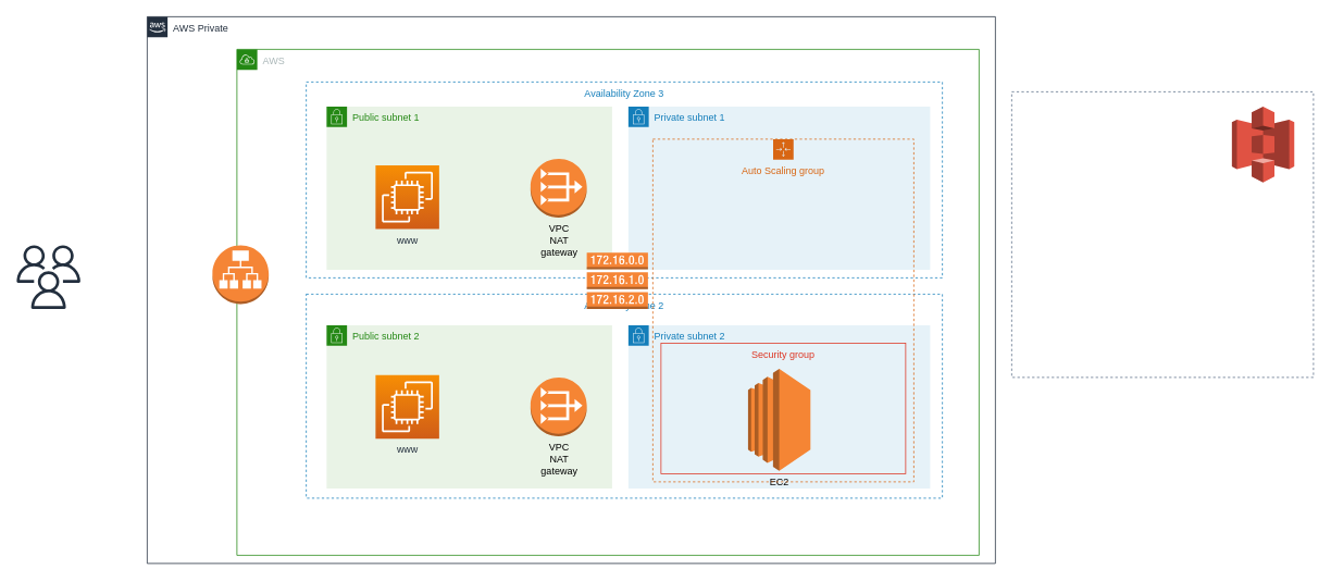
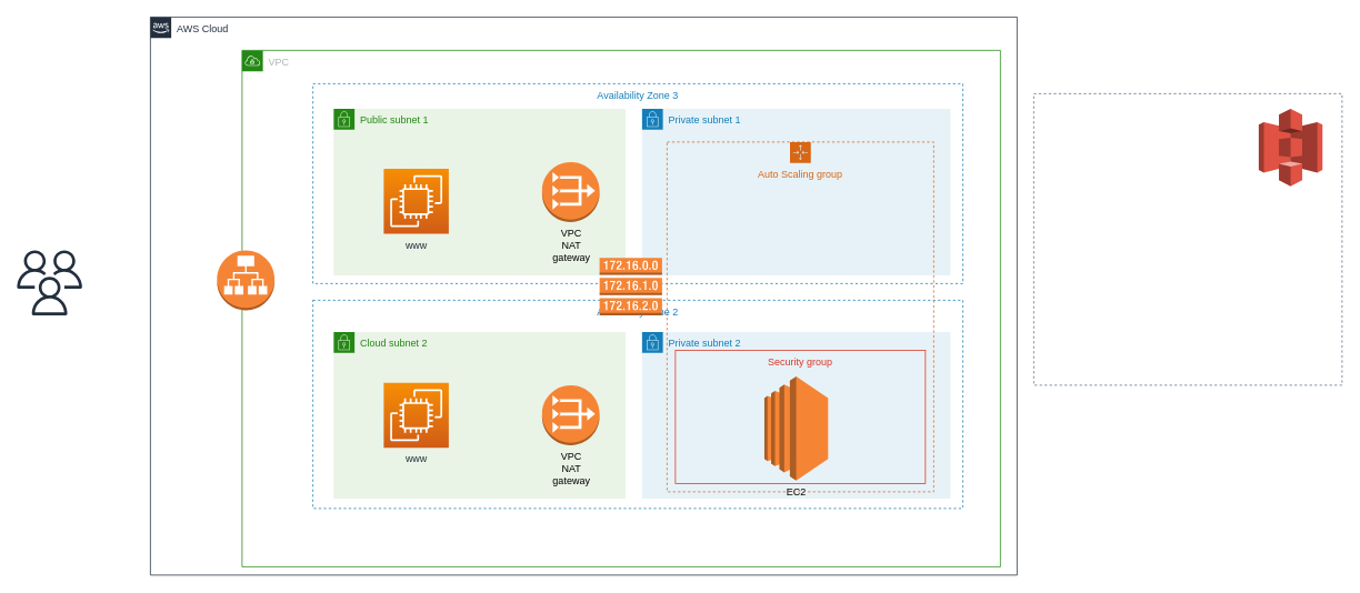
  <mxCell id="0" />
  <mxCell id="1" parent="0" />
  <mxCell id="2" value="" style="fillColor=none;strokeColor=#5A6C86;dashed=1;verticalAlign=top;fontStyle=0;fontColor=#5A6C86;" parent="1" vertex="1"><mxGeometry x="1240" y="112" width="370" height="350" as="geometry" /></mxCell>
- <mxCell id="3" value="AWS Private" style="points=[[0,0],[0.25,0],[0.5,0],[0.75,0],[1,0],[1,0.25],[1,0.5],[1,0.75],[1,1],[0.75,1],[0.5,1],[0.25,1],[0,1],[0,0.75],[0,0.5],[0,0.25]];outlineConnect=0;gradientColor=none;html=1;whiteSpace=wrap;fontSize=12;fontStyle=0;shape=mxgraph.aws4.group;grIcon=mxgraph.aws4.group_aws_cloud_alt;strokeColor=#232F3E;fillColor=none;verticalAlign=top;align=left;spacingLeft=30;fontColor=#232F3E;dashed=0;" parent="1" vertex="1"><mxGeometry x="180" y="20" width="1040" height="670" as="geometry" /></mxCell>
- <mxCell id="4" value="AWS" style="points=[[0,0],[0.25,0],[0.5,0],[0.75,0],[1,0],[1,0.25],[1,0.5],[1,0.75],[1,1],[0.75,1],[0.5,1],[0.25,1],[0,1],[0,0.75],[0,0.5],[0,0.25]];outlineConnect=0;gradientColor=none;html=1;whiteSpace=wrap;fontSize=12;fontStyle=0;shape=mxgraph.aws4.group;grIcon=mxgraph.aws4.group_vpc;strokeColor=#248814;fillColor=none;verticalAlign=top;align=left;spacingLeft=30;fontColor=#AAB7B8;dashed=0;" parent="1" vertex="1"><mxGeometry x="290" y="60" width="910" height="620" as="geometry" /></mxCell>
+ <mxCell id="3" value="AWS Cloud" style="points=[[0,0],[0.25,0],[0.5,0],[0.75,0],[1,0],[1,0.25],[1,0.5],[1,0.75],[1,1],[0.75,1],[0.5,1],[0.25,1],[0,1],[0,0.75],[0,0.5],[0,0.25]];outlineConnect=0;gradientColor=none;html=1;whiteSpace=wrap;fontSize=12;fontStyle=0;shape=mxgraph.aws4.group;grIcon=mxgraph.aws4.group_aws_cloud_alt;strokeColor=#232F3E;fillColor=none;verticalAlign=top;align=left;spacingLeft=30;fontColor=#232F3E;dashed=0;" parent="1" vertex="1"><mxGeometry x="180" y="20" width="1040" height="670" as="geometry" /></mxCell>
+ <mxCell id="4" value="VPC" style="points=[[0,0],[0.25,0],[0.5,0],[0.75,0],[1,0],[1,0.25],[1,0.5],[1,0.75],[1,1],[0.75,1],[0.5,1],[0.25,1],[0,1],[0,0.75],[0,0.5],[0,0.25]];outlineConnect=0;gradientColor=none;html=1;whiteSpace=wrap;fontSize=12;fontStyle=0;shape=mxgraph.aws4.group;grIcon=mxgraph.aws4.group_vpc;strokeColor=#248814;fillColor=none;verticalAlign=top;align=left;spacingLeft=30;fontColor=#AAB7B8;dashed=0;" parent="1" vertex="1"><mxGeometry x="290" y="60" width="910" height="620" as="geometry" /></mxCell>
  <mxCell id="5" value="" style="outlineConnect=0;fontColor=#232F3E;gradientColor=none;fillColor=#232F3E;strokeColor=none;dashed=0;verticalLabelPosition=bottom;verticalAlign=top;align=center;html=1;fontSize=12;fontStyle=0;aspect=fixed;pointerEvents=1;shape=mxgraph.aws4.users;" parent="1" vertex="1"><mxGeometry x="20" y="300" width="78" height="78" as="geometry" /></mxCell>
  <mxCell id="6" value="Availability Zone 3" style="fillColor=none;strokeColor=#147EBA;dashed=1;verticalAlign=top;fontStyle=0;fontColor=#147EBA;" parent="1" vertex="1"><mxGeometry x="375" y="100" width="780" height="240" as="geometry" /></mxCell>
  <mxCell id="7" value="Availability Zone 2" style="fillColor=none;strokeColor=#147EBA;dashed=1;verticalAlign=top;fontStyle=0;fontColor=#147EBA;" parent="1" vertex="1"><mxGeometry x="375" y="360" width="780" height="250" as="geometry" /></mxCell>
  <mxCell id="8" value="Public subnet 1" style="points=[[0,0],[0.25,0],[0.5,0],[0.75,0],[1,0],[1,0.25],[1,0.5],[1,0.75],[1,1],[0.75,1],[0.5,1],[0.25,1],[0,1],[0,0.75],[0,0.5],[0,0.25]];outlineConnect=0;gradientColor=none;html=1;whiteSpace=wrap;fontSize=12;fontStyle=0;shape=mxgraph.aws4.group;grIcon=mxgraph.aws4.group_security_group;grStroke=0;strokeColor=#248814;fillColor=#E9F3E6;verticalAlign=top;align=left;spacingLeft=30;fontColor=#248814;dashed=0;" parent="1" vertex="1"><mxGeometry x="400" y="130" width="350" height="200" as="geometry" /></mxCell>
- <mxCell id="9" value="Public subnet 2" style="points=[[0,0],[0.25,0],[0.5,0],[0.75,0],[1,0],[1,0.25],[1,0.5],[1,0.75],[1,1],[0.75,1],[0.5,1],[0.25,1],[0,1],[0,0.75],[0,0.5],[0,0.25]];outlineConnect=0;gradientColor=none;html=1;whiteSpace=wrap;fontSize=12;fontStyle=0;shape=mxgraph.aws4.group;grIcon=mxgraph.aws4.group_security_group;grStroke=0;strokeColor=#248814;fillColor=#E9F3E6;verticalAlign=top;align=left;spacingLeft=30;fontColor=#248814;dashed=0;" parent="1" vertex="1"><mxGeometry x="400" y="398" width="350" height="200" as="geometry" /></mxCell>
+ <mxCell id="9" value="Cloud subnet 2" style="points=[[0,0],[0.25,0],[0.5,0],[0.75,0],[1,0],[1,0.25],[1,0.5],[1,0.75],[1,1],[0.75,1],[0.5,1],[0.25,1],[0,1],[0,0.75],[0,0.5],[0,0.25]];outlineConnect=0;gradientColor=none;html=1;whiteSpace=wrap;fontSize=12;fontStyle=0;shape=mxgraph.aws4.group;grIcon=mxgraph.aws4.group_security_group;grStroke=0;strokeColor=#248814;fillColor=#E9F3E6;verticalAlign=top;align=left;spacingLeft=30;fontColor=#248814;dashed=0;" parent="1" vertex="1"><mxGeometry x="400" y="398" width="350" height="200" as="geometry" /></mxCell>
  <mxCell id="10" value="Private subnet 1" style="points=[[0,0],[0.25,0],[0.5,0],[0.75,0],[1,0],[1,0.25],[1,0.5],[1,0.75],[1,1],[0.75,1],[0.5,1],[0.25,1],[0,1],[0,0.75],[0,0.5],[0,0.25]];outlineConnect=0;gradientColor=none;html=1;whiteSpace=wrap;fontSize=12;fontStyle=0;shape=mxgraph.aws4.group;grIcon=mxgraph.aws4.group_security_group;grStroke=0;strokeColor=#147EBA;fillColor=#E6F2F8;verticalAlign=top;align=left;spacingLeft=30;fontColor=#147EBA;dashed=0;" parent="1" vertex="1"><mxGeometry x="770" y="130" width="370" height="200" as="geometry" /></mxCell>
  <mxCell id="11" value="Private subnet 2" style="points=[[0,0],[0.25,0],[0.5,0],[0.75,0],[1,0],[1,0.25],[1,0.5],[1,0.75],[1,1],[0.75,1],[0.5,1],[0.25,1],[0,1],[0,0.75],[0,0.5],[0,0.25]];outlineConnect=0;gradientColor=none;html=1;whiteSpace=wrap;fontSize=12;fontStyle=0;shape=mxgraph.aws4.group;grIcon=mxgraph.aws4.group_security_group;grStroke=0;strokeColor=#147EBA;fillColor=#E6F2F8;verticalAlign=top;align=left;spacingLeft=30;fontColor=#147EBA;dashed=0;" parent="1" vertex="1"><mxGeometry x="770" y="398" width="370" height="200" as="geometry" /></mxCell>
  <mxCell id="12" value="" style="shape=image;html=1;verticalAlign=top;verticalLabelPosition=bottom;labelBackgroundColor=#ffffff;imageAspect=0;aspect=fixed;image=https://cdn2.iconfinder.com/data/icons/amazon-aws-stencils/100/Compute__Networking_copy_Amazon_VPC_Internet_Gateway-128.png" parent="1" vertex="1"><mxGeometry x="120" y="275" width="128" height="128" as="geometry" /></mxCell>
  <mxCell id="13" value="VPC&lt;br&gt;NAT&lt;br&gt;gateway" style="outlineConnect=0;dashed=0;verticalLabelPosition=bottom;verticalAlign=top;align=center;html=1;shape=mxgraph.aws3.vpc_nat_gateway;fillColor=#F58534;gradientColor=none;" parent="1" vertex="1"><mxGeometry x="650" y="194" width="69" height="72" as="geometry" /></mxCell>
  <mxCell id="14" value="VPC&lt;br&gt;NAT&lt;br&gt;gateway" style="outlineConnect=0;dashed=0;verticalLabelPosition=bottom;verticalAlign=top;align=center;html=1;shape=mxgraph.aws3.vpc_nat_gateway;fillColor=#F58534;gradientColor=none;" parent="1" vertex="1"><mxGeometry x="650" y="462" width="69" height="72" as="geometry" /></mxCell>
  <mxCell id="15" value="EC2" style="outlineConnect=0;dashed=0;verticalLabelPosition=bottom;verticalAlign=top;align=center;html=1;shape=mxgraph.aws3.ec2;fillColor=#F58534;gradientColor=none;" parent="1" vertex="1"><mxGeometry x="916.75" y="451.5" width="76.5" height="125" as="geometry" /></mxCell>
  <mxCell id="16" value="Auto Scaling group" style="points=[[0,0],[0.25,0],[0.5,0],[0.75,0],[1,0],[1,0.25],[1,0.5],[1,0.75],[1,1],[0.75,1],[0.5,1],[0.25,1],[0,1],[0,0.75],[0,0.5],[0,0.25]];outlineConnect=0;gradientColor=none;html=1;whiteSpace=wrap;fontSize=12;fontStyle=0;shape=mxgraph.aws4.groupCenter;grIcon=mxgraph.aws4.group_auto_scaling_group;grStroke=1;strokeColor=#D86613;fillColor=none;verticalAlign=top;align=center;fontColor=#D86613;dashed=1;spacingTop=25;" parent="1" vertex="1"><mxGeometry x="800" y="170" width="320" height="420" as="geometry" /></mxCell>
  <mxCell id="17" value="www" style="outlineConnect=0;fontColor=#232F3E;gradientColor=#F78E04;gradientDirection=north;fillColor=#D05C17;strokeColor=#ffffff;dashed=0;verticalLabelPosition=bottom;verticalAlign=top;align=center;html=1;fontSize=12;fontStyle=0;aspect=fixed;shape=mxgraph.aws4.resourceIcon;resIcon=mxgraph.aws4.ec2;" parent="1" vertex="1"><mxGeometry x="460" y="202" width="78" height="78" as="geometry" /></mxCell>
  <mxCell id="18" value="www" style="outlineConnect=0;fontColor=#232F3E;gradientColor=#F78E04;gradientDirection=north;fillColor=#D05C17;strokeColor=#ffffff;dashed=0;verticalLabelPosition=bottom;verticalAlign=top;align=center;html=1;fontSize=12;fontStyle=0;aspect=fixed;shape=mxgraph.aws4.resourceIcon;resIcon=mxgraph.aws4.ec2;" parent="1" vertex="1"><mxGeometry x="460" y="459" width="78" height="78" as="geometry" /></mxCell>
  <mxCell id="19" value="" style="outlineConnect=0;dashed=0;verticalLabelPosition=bottom;verticalAlign=top;align=center;html=1;shape=mxgraph.aws3.application_load_balancer;fillColor=#F58536;gradientColor=none;" parent="1" vertex="1"><mxGeometry x="260" y="300" width="69" height="72" as="geometry" /></mxCell>
  <mxCell id="20" value="Security group" style="fillColor=none;strokeColor=#DD3522;verticalAlign=top;fontStyle=0;fontColor=#DD3522;" parent="1" vertex="1"><mxGeometry x="810" y="420" width="300" height="160" as="geometry" /></mxCell>
  <mxCell id="21" value="" style="outlineConnect=0;dashed=0;verticalLabelPosition=bottom;verticalAlign=top;align=center;html=1;shape=mxgraph.aws3.route_table;fillColor=#F58536;gradientColor=none;" parent="1" vertex="1"><mxGeometry x="719" y="309" width="75" height="69" as="geometry" /></mxCell>
  <mxCell id="22" value="" style="shape=image;html=1;verticalAlign=top;verticalLabelPosition=bottom;labelBackgroundColor=#ffffff;imageAspect=0;aspect=fixed;image=https://cdn2.iconfinder.com/data/icons/amazon-aws-stencils/100/Storage__Content_Delivery_Amazon_S3_Bucket-128.png" parent="1" vertex="1"><mxGeometry x="1270" y="250" width="128" height="128" as="geometry" /></mxCell>
  <mxCell id="23" value="" style="outlineConnect=0;dashed=0;verticalLabelPosition=bottom;verticalAlign=top;align=center;html=1;shape=mxgraph.aws3.s3;fillColor=#E05243;gradientColor=none;" parent="1" vertex="1"><mxGeometry x="1510" y="130" width="76.5" height="93" as="geometry" /></mxCell>
